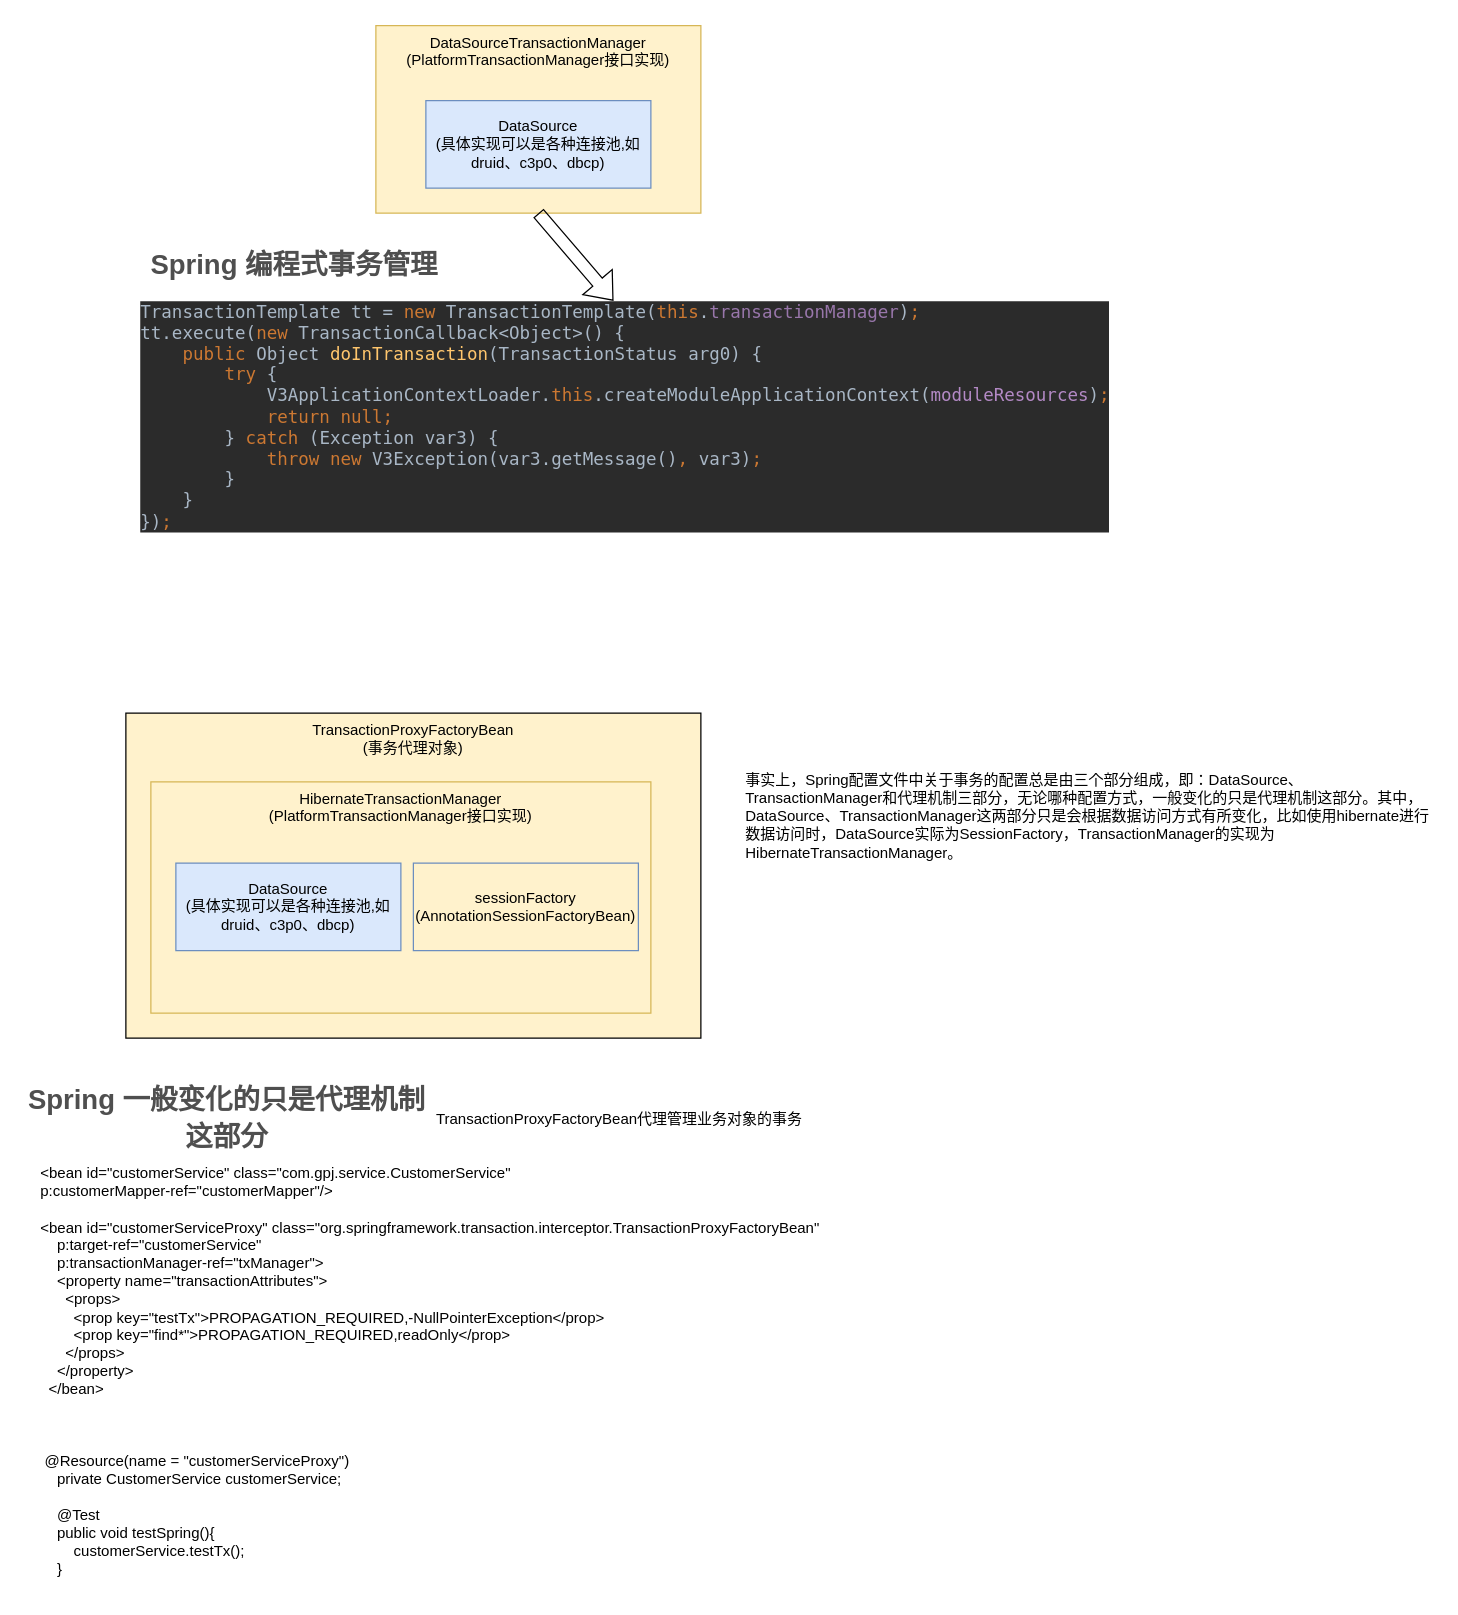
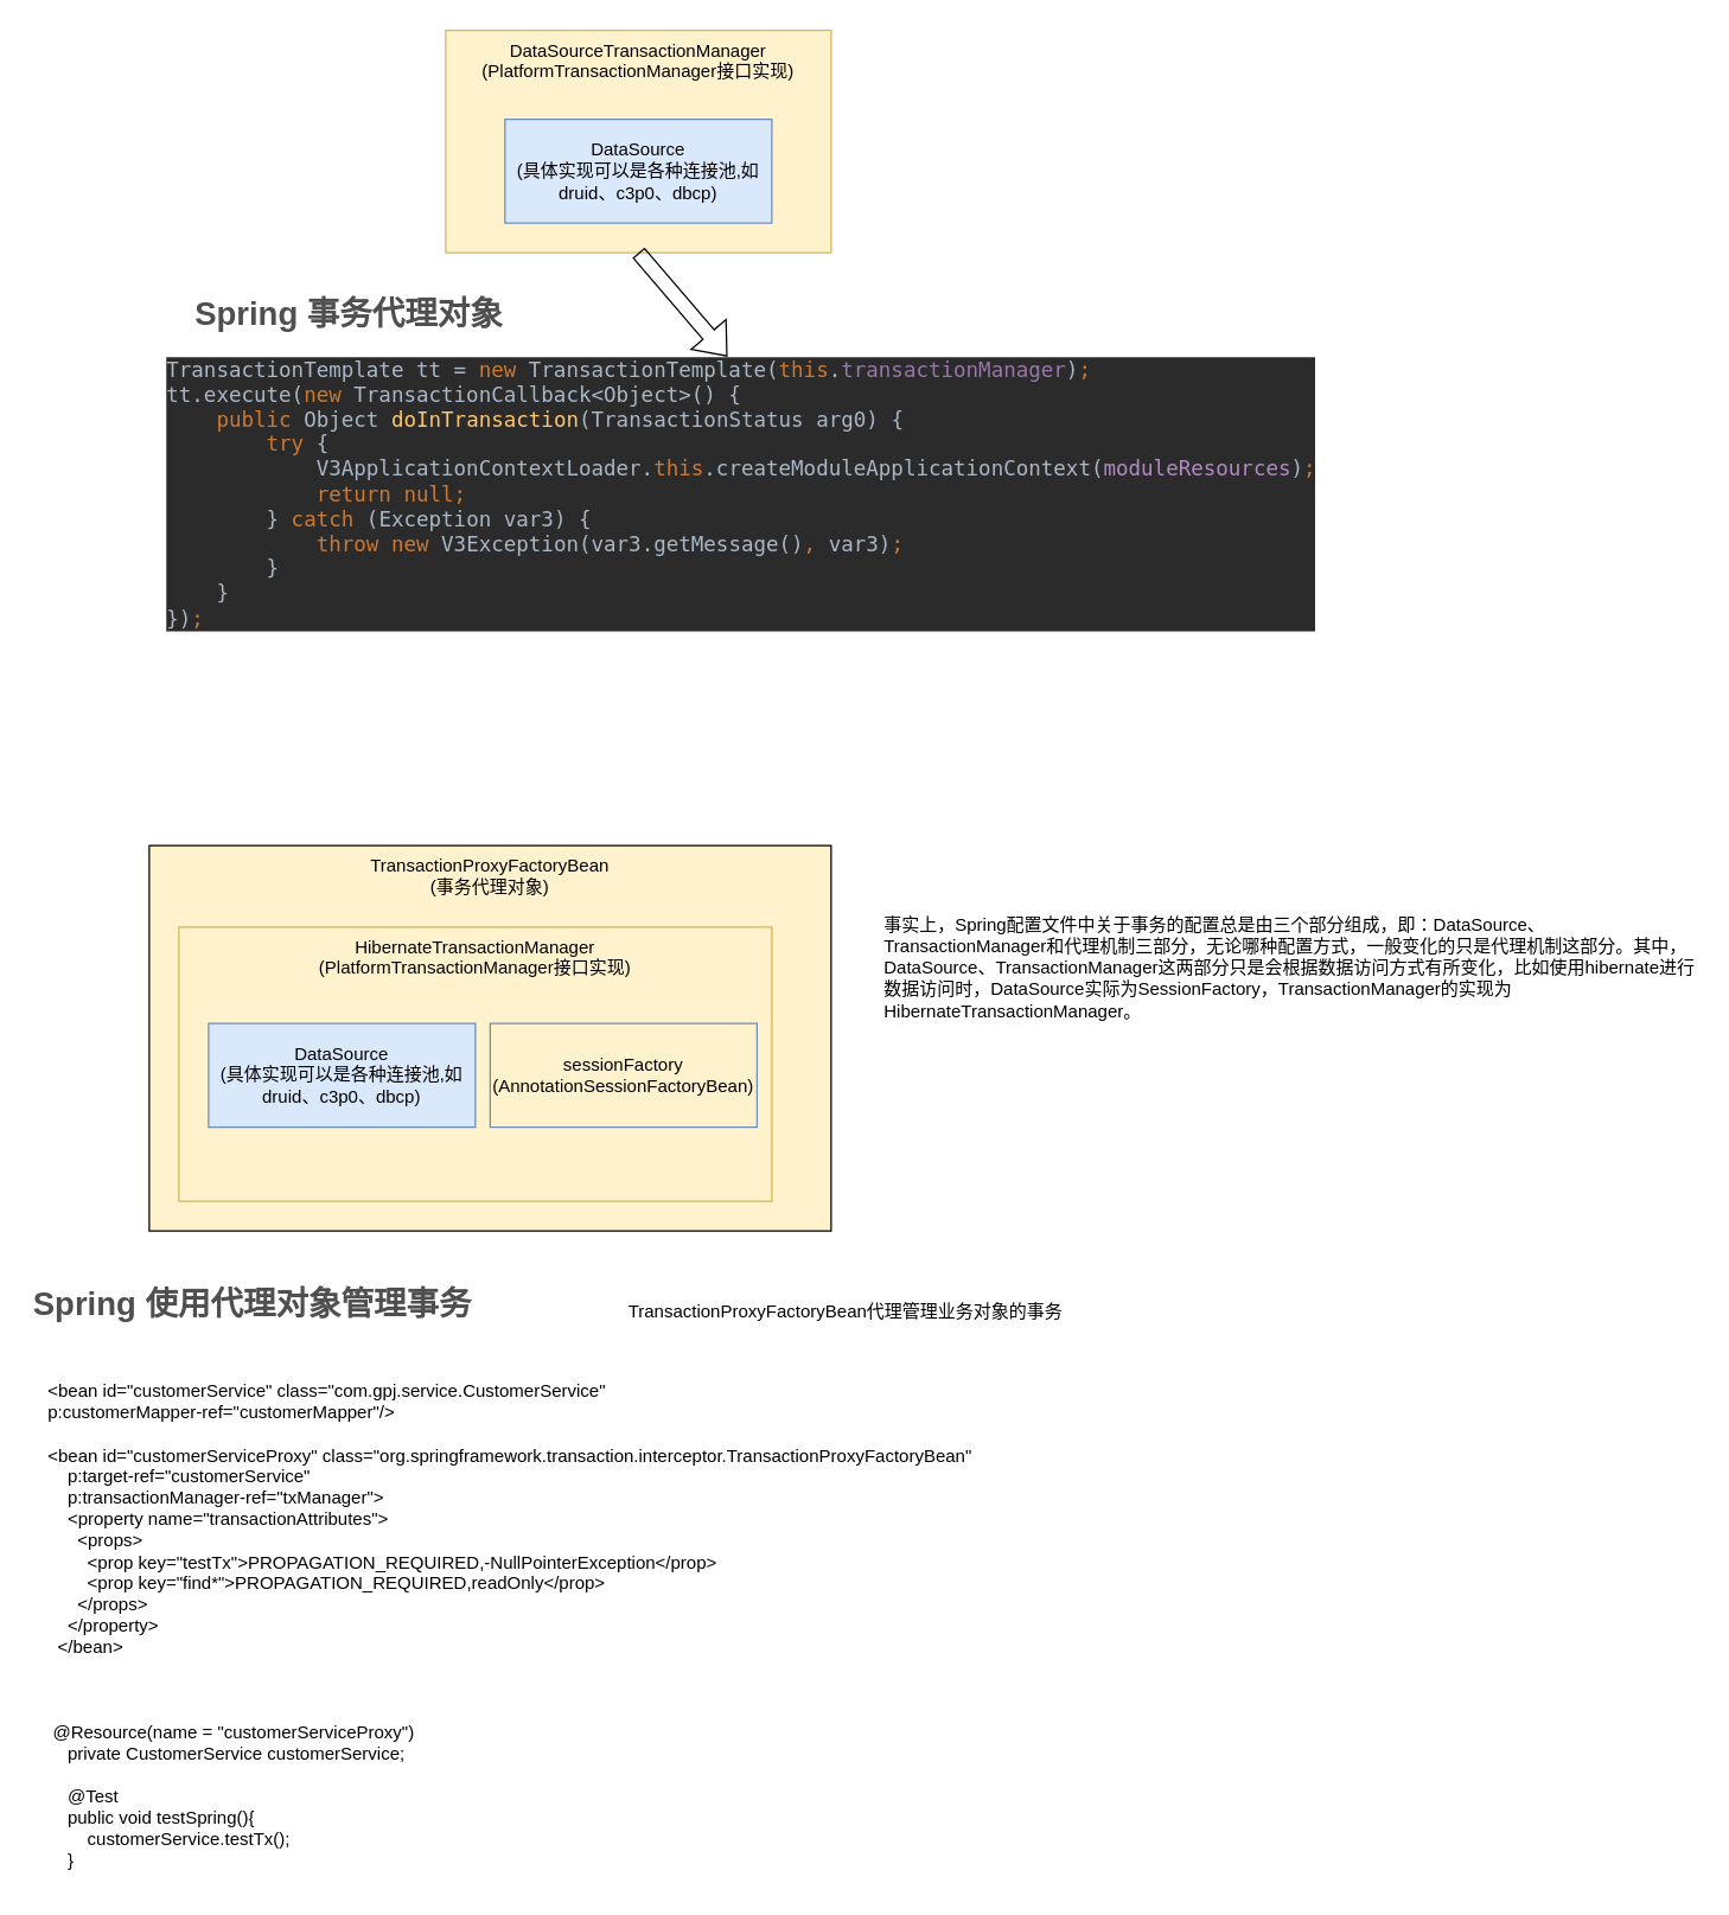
  <mxCell id="0" />
  <mxCell id="1" parent="0" />
  <mxCell id="2" value="DataSourceTransactionManager&lt;br&gt;(PlatformTransactionManager接口实现)" style="rounded=0;whiteSpace=wrap;html=1;verticalAlign=top;fillColor=#fff2cc;strokeColor=#d6b656;" vertex="1" parent="1"><mxGeometry x="300" y="20" width="260" height="150" as="geometry" /></mxCell>
  <mxCell id="3" value="DataSource&lt;br&gt;(具体实现可以是各种连接池,如druid、c3p0、dbcp)" style="rounded=0;whiteSpace=wrap;html=1;fillColor=#dae8fc;strokeColor=#6c8ebf;" vertex="1" parent="1"><mxGeometry x="340" y="80" width="180" height="70" as="geometry" /></mxCell>
  <mxCell id="4" value="&lt;pre style=&quot;background-color: #2b2b2b ; color: #a9b7c6 ; font-family: &amp;quot;jetbrains mono&amp;quot; , monospace ; font-size: 10.5pt&quot;&gt;TransactionTemplate tt = &lt;span style=&quot;color: #cc7832&quot;&gt;new &lt;/span&gt;TransactionTemplate(&lt;span style=&quot;color: #cc7832&quot;&gt;this&lt;/span&gt;.&lt;span style=&quot;color: #9876aa&quot;&gt;transactionManager&lt;/span&gt;)&lt;span style=&quot;color: #cc7832&quot;&gt;;&lt;br&gt;&lt;/span&gt;tt.execute(&lt;span style=&quot;color: #cc7832&quot;&gt;new &lt;/span&gt;TransactionCallback&amp;lt;Object&amp;gt;() {&lt;br&gt;    &lt;span style=&quot;color: #cc7832&quot;&gt;public &lt;/span&gt;Object &lt;span style=&quot;color: #ffc66d&quot;&gt;doInTransaction&lt;/span&gt;(TransactionStatus arg0) {&lt;br&gt;        &lt;span style=&quot;color: #cc7832&quot;&gt;try &lt;/span&gt;{&lt;br&gt;            V3ApplicationContextLoader.&lt;span style=&quot;color: #cc7832&quot;&gt;this&lt;/span&gt;.createModuleApplicationContext(&lt;span style=&quot;color: #b389c5&quot;&gt;moduleResources&lt;/span&gt;)&lt;span style=&quot;color: #cc7832&quot;&gt;;&lt;br&gt;&lt;/span&gt;&lt;span style=&quot;color: #cc7832&quot;&gt;            return null;&lt;br&gt;&lt;/span&gt;&lt;span style=&quot;color: #cc7832&quot;&gt;        &lt;/span&gt;} &lt;span style=&quot;color: #cc7832&quot;&gt;catch &lt;/span&gt;(Exception var3) {&lt;br&gt;            &lt;span style=&quot;color: #cc7832&quot;&gt;throw new &lt;/span&gt;V3Exception(var3.getMessage()&lt;span style=&quot;color: #cc7832&quot;&gt;, &lt;/span&gt;var3)&lt;span style=&quot;color: #cc7832&quot;&gt;;&lt;br&gt;&lt;/span&gt;&lt;span style=&quot;color: #cc7832&quot;&gt;        &lt;/span&gt;}&lt;br&gt;    }&lt;br&gt;})&lt;span style=&quot;color: #cc7832&quot;&gt;;&lt;/span&gt;&lt;/pre&gt;" style="text;whiteSpace=wrap;html=1;fontColor=#000000;" vertex="1" parent="1"><mxGeometry x="110" y="220" width="550" height="190" as="geometry" /></mxCell>
  <mxCell id="5" value="" style="shape=flexArrow;endArrow=classic;html=1;rounded=0;fontColor=#000000;" edge="1" parent="1"><mxGeometry width="50" height="50" relative="1" as="geometry"><mxPoint x="430" y="170" as="sourcePoint" /><mxPoint x="490" y="240" as="targetPoint" /></mxGeometry></mxCell>
- <mxCell id="6" value="&lt;h2 id=&quot;三-spring-编程式事务管理&quot; style=&quot;box-sizing: border-box ; outline: 0px ; margin: 8px 0px 16px ; padding: 0px ; font-family: &amp;#34;pingfang sc&amp;#34; , &amp;#34;microsoft yahei&amp;#34; , &amp;#34;simhei&amp;#34; , &amp;#34;arial&amp;#34; , &amp;#34;simsun&amp;#34; ; font-size: 22px ; color: rgb(79 , 79 , 79) ; line-height: 30px ; overflow-wrap: break-word ; background-color: rgb(255 , 255 , 255)&quot;&gt;Spring 编程式事务管理&lt;/h2&gt;" style="text;html=1;strokeColor=none;fillColor=none;align=center;verticalAlign=middle;whiteSpace=wrap;rounded=0;fontColor=#000000;" vertex="1" parent="1"><mxGeometry x="110" y="200" width="250" height="30" as="geometry" /></mxCell>
+ <mxCell id="6" value="&lt;h2 id=&quot;三-spring-编程式事务管理&quot; style=&quot;box-sizing: border-box ; outline: 0px ; margin: 8px 0px 16px ; padding: 0px ; font-family: &amp;#34;pingfang sc&amp;#34; , &amp;#34;microsoft yahei&amp;#34; , &amp;#34;simhei&amp;#34; , &amp;#34;arial&amp;#34; , &amp;#34;simsun&amp;#34; ; font-size: 22px ; color: rgb(79 , 79 , 79) ; line-height: 30px ; overflow-wrap: break-word ; background-color: rgb(255 , 255 , 255)&quot;&gt;Spring 事务代理对象&lt;/h2&gt;" style="text;html=1;strokeColor=none;fillColor=none;align=center;verticalAlign=middle;whiteSpace=wrap;rounded=0;fontColor=#000000;" vertex="1" parent="1"><mxGeometry x="110" y="200" width="250" height="30" as="geometry" /></mxCell>
  <mxCell id="7" value="TransactionProxyFactoryBean&lt;br&gt;(事务代理对象)" style="rounded=0;whiteSpace=wrap;html=1;fontColor=#000000;verticalAlign=top;fillColor=#fff2cc;" vertex="1" parent="1"><mxGeometry x="100" y="570" width="460" height="260" as="geometry" /></mxCell>
  <mxCell id="8" value="HibernateTransactionManager&lt;br&gt;(PlatformTransactionManager接口实现)" style="rounded=0;whiteSpace=wrap;html=1;verticalAlign=top;fillColor=#fff2cc;strokeColor=#d6b656;" vertex="1" parent="1"><mxGeometry x="120" y="625" width="400" height="185" as="geometry" /></mxCell>
  <mxCell id="9" value="DataSource&lt;br&gt;(具体实现可以是各种连接池,如druid、c3p0、dbcp)" style="rounded=0;whiteSpace=wrap;html=1;fillColor=#dae8fc;strokeColor=#6c8ebf;" vertex="1" parent="1"><mxGeometry x="140" y="690" width="180" height="70" as="geometry" /></mxCell>
  <mxCell id="10" value="sessionFactory&lt;br&gt;(AnnotationSessionFactoryBean)" style="rounded=0;whiteSpace=wrap;html=1;fillColor=#fff2cc;strokeColor=#6c8ebf;" vertex="1" parent="1"><mxGeometry x="330" y="690" width="180" height="70" as="geometry" /></mxCell>
  <mxCell id="11" value="&lt;div&gt;&lt;br&gt;&lt;/div&gt;&lt;div&gt;&amp;lt;bean id=&quot;customerService&quot; class=&quot;com.gpj.service.CustomerService&quot;&lt;/div&gt;&lt;div&gt;p:customerMapper-ref=&quot;customerMapper&quot;/&amp;gt;&lt;/div&gt;&lt;div&gt;&amp;nbsp;&lt;/div&gt;&lt;div&gt;&amp;lt;bean id=&quot;customerServiceProxy&quot; class=&quot;org.springframework.transaction.interceptor.TransactionProxyFactoryBean&quot;&lt;/div&gt;&lt;div&gt;&amp;nbsp; &amp;nbsp; p:target-ref=&quot;customerService&quot;&lt;/div&gt;&lt;div&gt;&amp;nbsp; &amp;nbsp; p:transactionManager-ref=&quot;txManager&quot;&amp;gt;&lt;/div&gt;&lt;div&gt;&amp;nbsp; &amp;nbsp; &amp;lt;property name=&quot;transactionAttributes&quot;&amp;gt;&lt;/div&gt;&lt;div&gt;&amp;nbsp; &amp;nbsp; &amp;nbsp; &amp;lt;props&amp;gt;&lt;/div&gt;&lt;div&gt;&amp;nbsp; &amp;nbsp; &amp;nbsp; &amp;nbsp; &amp;lt;prop key=&quot;testTx&quot;&amp;gt;PROPAGATION_REQUIRED,-NullPointerException&amp;lt;/prop&amp;gt;&lt;/div&gt;&lt;div&gt;&amp;nbsp; &amp;nbsp; &amp;nbsp; &amp;nbsp; &amp;lt;prop key=&quot;find*&quot;&amp;gt;PROPAGATION_REQUIRED,readOnly&amp;lt;/prop&amp;gt;&lt;/div&gt;&lt;div&gt;&amp;nbsp; &amp;nbsp; &amp;nbsp; &amp;lt;/props&amp;gt;&lt;/div&gt;&lt;div&gt;&amp;nbsp; &amp;nbsp; &amp;lt;/property&amp;gt;&lt;/div&gt;&lt;div&gt;&amp;nbsp; &amp;lt;/bean&amp;gt;&lt;/div&gt;&lt;br&gt;&amp;nbsp; &lt;br&gt;&amp;nbsp;&lt;br&gt;&amp;nbsp;@Resource(name = &quot;customerServiceProxy&quot;)&lt;br&gt;&amp;nbsp; &amp;nbsp; private CustomerService customerService;&lt;br&gt;&amp;nbsp;&lt;br&gt;&amp;nbsp; &amp;nbsp; @Test&lt;br&gt;&amp;nbsp; &amp;nbsp; public void testSpring(){&lt;br&gt;&amp;nbsp; &amp;nbsp; &amp;nbsp; &amp;nbsp; customerService.testTx();&lt;br&gt;&amp;nbsp; &amp;nbsp; }" style="text;whiteSpace=wrap;html=1;fontColor=#000000;" vertex="1" parent="1"><mxGeometry x="30" y="910" width="670" height="360" as="geometry" /></mxCell>
- <mxCell id="12" value="&lt;h2 id=&quot;三-spring-编程式事务管理&quot; style=&quot;font-style: normal ; letter-spacing: normal ; text-align: center ; text-indent: 0px ; text-transform: none ; word-spacing: 0px ; box-sizing: border-box ; outline: 0px ; margin: 8px 0px 16px ; padding: 0px ; font-family: &amp;#34;pingfang sc&amp;#34; , &amp;#34;microsoft yahei&amp;#34; , &amp;#34;simhei&amp;#34; , &amp;#34;arial&amp;#34; , &amp;#34;simsun&amp;#34; ; font-size: 22px ; color: rgb(79 , 79 , 79) ; line-height: 30px ; overflow-wrap: break-word ; background-color: rgb(255 , 255 , 255)&quot;&gt;Spring 一般变化的只是代理机制这部分&lt;/h2&gt;" style="text;whiteSpace=wrap;html=1;fontColor=#000000;" vertex="1" parent="1"><mxGeometry x="20" y="850" width="320" height="70" as="geometry" /></mxCell>
- <mxCell id="13" value="TransactionProxyFactoryBean代理管理业务对象的事务" style="text;html=1;strokeColor=none;fillColor=none;align=center;verticalAlign=middle;whiteSpace=wrap;rounded=0;fontColor=#000000;" vertex="1" parent="1"><mxGeometry x="340" y="880" width="310" height="30" as="geometry" /></mxCell>
+ <mxCell id="12" value="&lt;h2 id=&quot;三-spring-编程式事务管理&quot; style=&quot;font-style: normal ; letter-spacing: normal ; text-align: center ; text-indent: 0px ; text-transform: none ; word-spacing: 0px ; box-sizing: border-box ; outline: 0px ; margin: 8px 0px 16px ; padding: 0px ; font-family: &amp;#34;pingfang sc&amp;#34; , &amp;#34;microsoft yahei&amp;#34; , &amp;#34;simhei&amp;#34; , &amp;#34;arial&amp;#34; , &amp;#34;simsun&amp;#34; ; font-size: 22px ; color: rgb(79 , 79 , 79) ; line-height: 30px ; overflow-wrap: break-word ; background-color: rgb(255 , 255 , 255)&quot;&gt;Spring 使用代理对象管理事务&lt;/h2&gt;" style="text;whiteSpace=wrap;html=1;fontColor=#000000;" vertex="1" parent="1"><mxGeometry x="20" y="850" width="320" height="70" as="geometry" /></mxCell>
+ <mxCell id="13" value="TransactionProxyFactoryBean代理管理业务对象的事务" style="text;html=1;strokeColor=none;fillColor=none;align=center;verticalAlign=middle;whiteSpace=wrap;rounded=0;fontColor=#000000;" vertex="1" parent="1"><mxGeometry x="415" y="870" width="310" height="30" as="geometry" /></mxCell>
  <mxCell id="14" value="事实上，Spring配置文件中关于事务的配置总是由三个部分组成，即：DataSource、TransactionManager和代理机制三部分，无论哪种配置方式，一般变化的只是代理机制这部分。其中，DataSource、TransactionManager这两部分只是会根据数据访问方式有所变化，比如使用hibernate进行数据访问时，DataSource实际为SessionFactory，TransactionManager的实现为 HibernateTransactionManager。" style="text;whiteSpace=wrap;html=1;fontColor=#000000;" vertex="1" parent="1"><mxGeometry x="594" y="610" width="550" height="80" as="geometry" /></mxCell>
